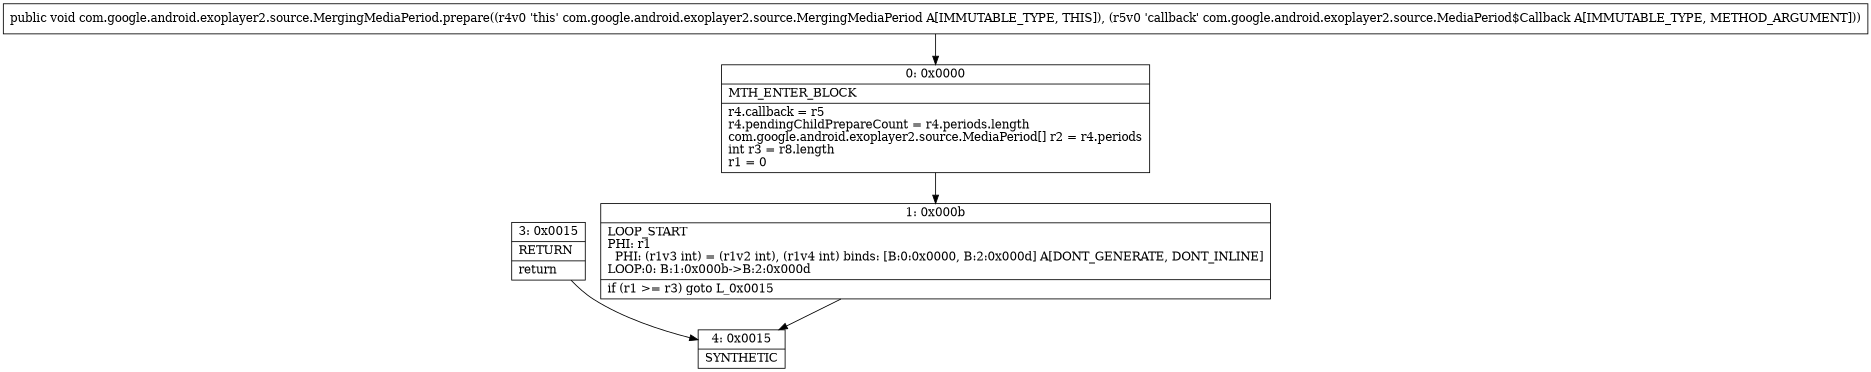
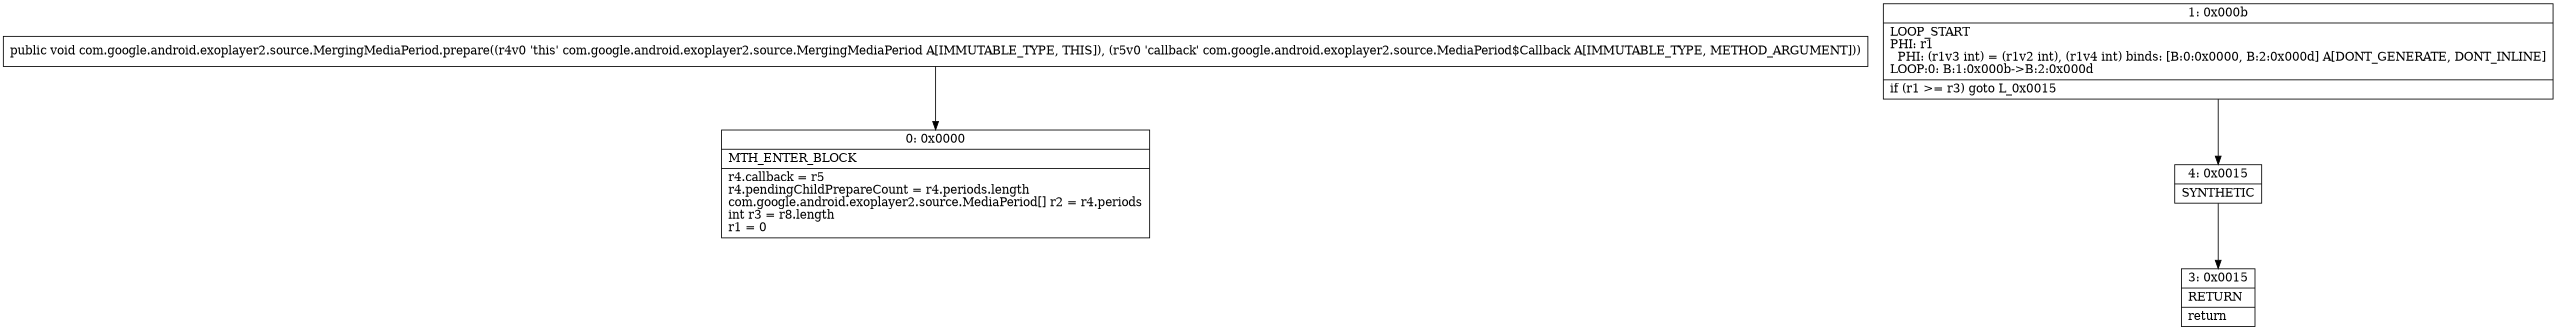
  digraph {
    node [shape=record]
    n1 [label="{0\:\ 0x0000|MTH_ENTER_BLOCK\l|r4.callback = r5\lr4.pendingChildPrepareCount = r4.periods.length\lcom.google.android.exoplayer2.source.MediaPeriod[] r2 = r4.periods\lint r3 = r8.length\lr1 = 0\l}"]
    n2 [label="{1\:\ 0x000b|LOOP_START\lPHI: r1 \l  PHI: (r1v3 int) = (r1v2 int), (r1v4 int) binds: [B:0:0x0000, B:2:0x000d] A[DONT_GENERATE, DONT_INLINE]\lLOOP:0: B:1:0x000b\-\>B:2:0x000d\l|if (r1 \>= r3) goto L_0x0015\l}"]
    n3 [label="{4\:\ 0x0015|SYNTHETIC\l}"]
    n4 [label="{3\:\ 0x0015|RETURN\l|return\l}"]
    n5 [label="{public void com.google.android.exoplayer2.source.MergingMediaPeriod.prepare((r4v0 'this' com.google.android.exoplayer2.source.MergingMediaPeriod A[IMMUTABLE_TYPE, THIS]), (r5v0 'callback' com.google.android.exoplayer2.source.MediaPeriod$Callback A[IMMUTABLE_TYPE, METHOD_ARGUMENT])) }"]
-   n1 -> n2
    n2 -> n3
-   n4 -> n3
+   n3 -> n4
    n5 -> n1
  }
